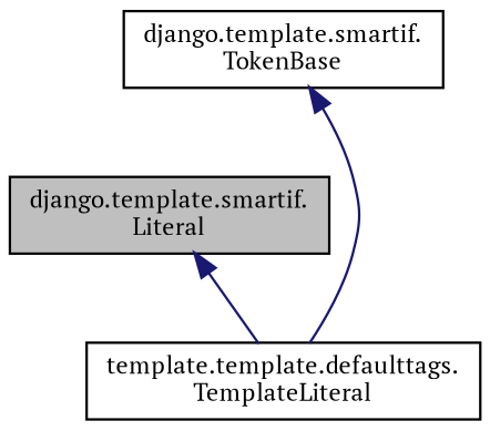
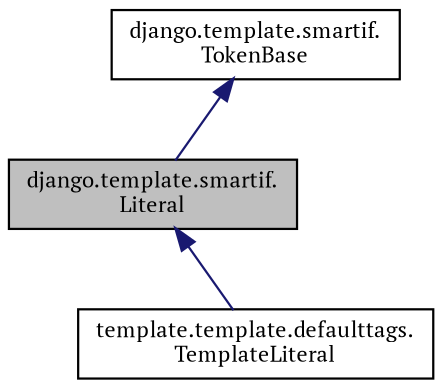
  digraph {
    fontname="PT Serif"
    node [color=black fillcolor=white fontname="PT Serif" fontsize=10 shape=record style=filled]
    edge [color=midnightblue dir=back fontname="PT Serif" fontsize=10 labelfontname=Helvetica labelfontsize=10 style=solid]
    n1 [fillcolor=grey75 fontcolor=black height=0.2 label="django.template.smartif.\lLiteral" width=0.4]
    n2 [height=0.2 label="template.template.defaulttags.\lTemplateLiteral" width=0.4]
    n3 [height=0.2 label="django.template.smartif.\lTokenBase" width=0.4]
    n1 -> n2
-   n3 -> n2
+   n3 -> n1
  }
